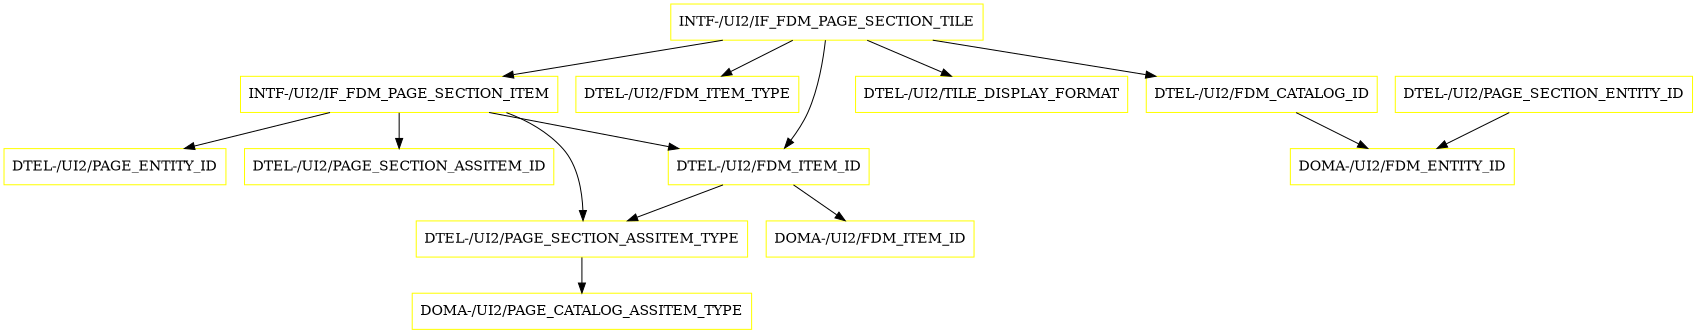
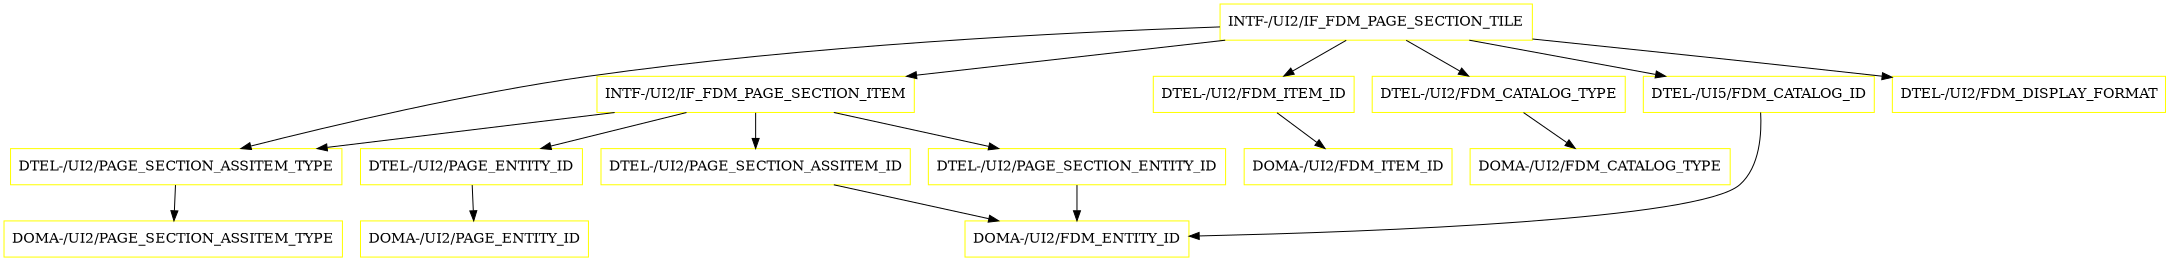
  digraph {
    node [color=yellow shape=box]
    "INTF-/UI2/IF_FDM_PAGE_SECTION_TILE"
    "INTF-/UI2/IF_FDM_PAGE_SECTION_ITEM"
    "DTEL-/UI2/PAGE_SECTION_ASSITEM_TYPE"
    "DTEL-/UI2/FDM_ITEM_ID"
-   "DTEL-/UI2/FDM_CATALOG_TYPE" [label="DTEL-/UI2/FDM_ITEM_TYPE"]
-   "DTEL-/UI2/FDM_CATALOG_ID"
-   "DTEL-/UI2/TILE_DISPLAY_FORMAT"
+   "DTEL-/UI2/FDM_CATALOG_TYPE"
+   "DTEL-/UI2/FDM_CATALOG_ID" [label="DTEL-/UI5/FDM_CATALOG_ID"]
+   "DTEL-/UI2/TILE_DISPLAY_FORMAT" [label="DTEL-/UI2/FDM_DISPLAY_FORMAT"]
    "DTEL-/UI2/PAGE_SECTION_ENTITY_ID"
    "DTEL-/UI2/PAGE_ENTITY_ID"
    "DTEL-/UI2/PAGE_SECTION_ASSITEM_ID"
-   "DOMA-/UI2/PAGE_SECTION_ASSITEM_TYPE" [label="DOMA-/UI2/PAGE_CATALOG_ASSITEM_TYPE"]
+   "DOMA-/UI2/PAGE_SECTION_ASSITEM_TYPE"
    "DOMA-/UI2/FDM_ITEM_ID"
+   "DOMA-/UI2/FDM_CATALOG_TYPE"
    "DOMA-/UI2/FDM_ENTITY_ID"
+   "DOMA-/UI2/PAGE_ENTITY_ID"
    "INTF-/UI2/IF_FDM_PAGE_SECTION_TILE" -> "INTF-/UI2/IF_FDM_PAGE_SECTION_ITEM"
-   "DTEL-/UI2/FDM_ITEM_ID" -> "DTEL-/UI2/PAGE_SECTION_ASSITEM_TYPE"
+   "INTF-/UI2/IF_FDM_PAGE_SECTION_TILE" -> "DTEL-/UI2/PAGE_SECTION_ASSITEM_TYPE"
    "INTF-/UI2/IF_FDM_PAGE_SECTION_TILE" -> "DTEL-/UI2/FDM_ITEM_ID"
    "INTF-/UI2/IF_FDM_PAGE_SECTION_TILE" -> "DTEL-/UI2/FDM_CATALOG_TYPE"
    "INTF-/UI2/IF_FDM_PAGE_SECTION_TILE" -> "DTEL-/UI2/FDM_CATALOG_ID"
    "INTF-/UI2/IF_FDM_PAGE_SECTION_TILE" -> "DTEL-/UI2/TILE_DISPLAY_FORMAT"
    "INTF-/UI2/IF_FDM_PAGE_SECTION_ITEM" -> "DTEL-/UI2/PAGE_SECTION_ASSITEM_TYPE"
-   "INTF-/UI2/IF_FDM_PAGE_SECTION_ITEM" -> "DTEL-/UI2/FDM_ITEM_ID"
+   "INTF-/UI2/IF_FDM_PAGE_SECTION_ITEM" -> "DTEL-/UI2/PAGE_SECTION_ENTITY_ID"
    "INTF-/UI2/IF_FDM_PAGE_SECTION_ITEM" -> "DTEL-/UI2/PAGE_ENTITY_ID"
    "INTF-/UI2/IF_FDM_PAGE_SECTION_ITEM" -> "DTEL-/UI2/PAGE_SECTION_ASSITEM_ID"
    "DTEL-/UI2/PAGE_SECTION_ASSITEM_TYPE" -> "DOMA-/UI2/PAGE_SECTION_ASSITEM_TYPE"
    "DTEL-/UI2/FDM_ITEM_ID" -> "DOMA-/UI2/FDM_ITEM_ID"
+   "DTEL-/UI2/FDM_CATALOG_TYPE" -> "DOMA-/UI2/FDM_CATALOG_TYPE"
    "DTEL-/UI2/FDM_CATALOG_ID" -> "DOMA-/UI2/FDM_ENTITY_ID"
    "DTEL-/UI2/PAGE_SECTION_ENTITY_ID" -> "DOMA-/UI2/FDM_ENTITY_ID"
+   "DTEL-/UI2/PAGE_ENTITY_ID" -> "DOMA-/UI2/PAGE_ENTITY_ID"
+   "DTEL-/UI2/PAGE_SECTION_ASSITEM_ID" -> "DOMA-/UI2/FDM_ENTITY_ID"
  }
